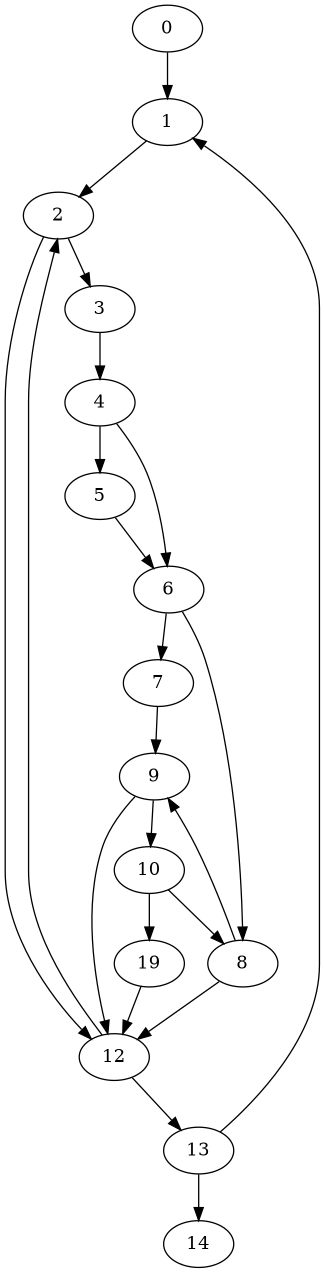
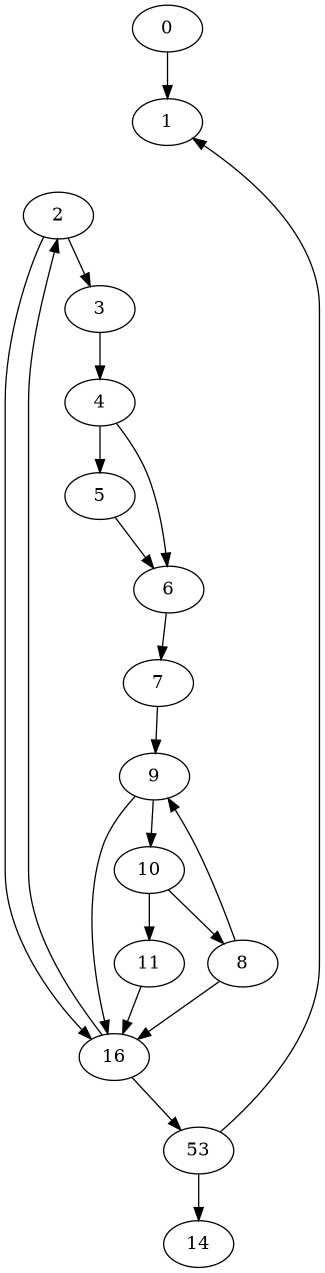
  digraph {
    fontname="DejaVu Serif"
    node [fontname="DejaVu Serif"]
    edge [fontname="DejaVu Serif"]
    0
    1
    2
    3
-   12
+   12 [label=16]
    4
-   13
+   13 [label=53]
    5
    6
    7
    8
    9
    10
-   11 [label=19]
+   11
    14
    0 -> 1
-   1 -> 2
    2 -> 3
    2 -> 12
    3 -> 4
    12 -> 2
    12 -> 13
    4 -> 5
    4 -> 6
    13 -> 1
    13 -> 14
    5 -> 6
    6 -> 7
-   6 -> 8
    7 -> 9
    8 -> 12
    8 -> 9
    9 -> 12
    9 -> 10
    10 -> 8
    10 -> 11
    11 -> 12
  }
